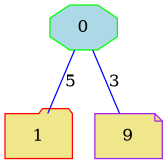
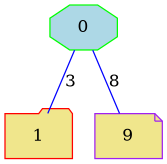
  graph {
    node [fillcolor=khaki style=filled]
    edge [color=blue]
    0 [color=green fillcolor=lightblue shape=octagon weight=2]
    1 [color=red shape=folder weight=1]
    n3 [color=purple label=9 shape=note weight=4]
-   0 -- 1 [label=5]
-   0 -- n3 [label=3]
+   0 -- 1 [label=3]
+   0 -- n3 [label=8]
  }
